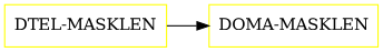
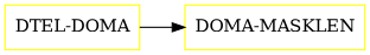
  digraph {
    rankdir=LR
    node [color=yellow shape=box]
-   "DTEL-MASKLEN"
+   "DTEL-MASKLEN" [label="DTEL-DOMA"]
    "DOMA-MASKLEN"
    "DTEL-MASKLEN" -> "DOMA-MASKLEN"
  }
